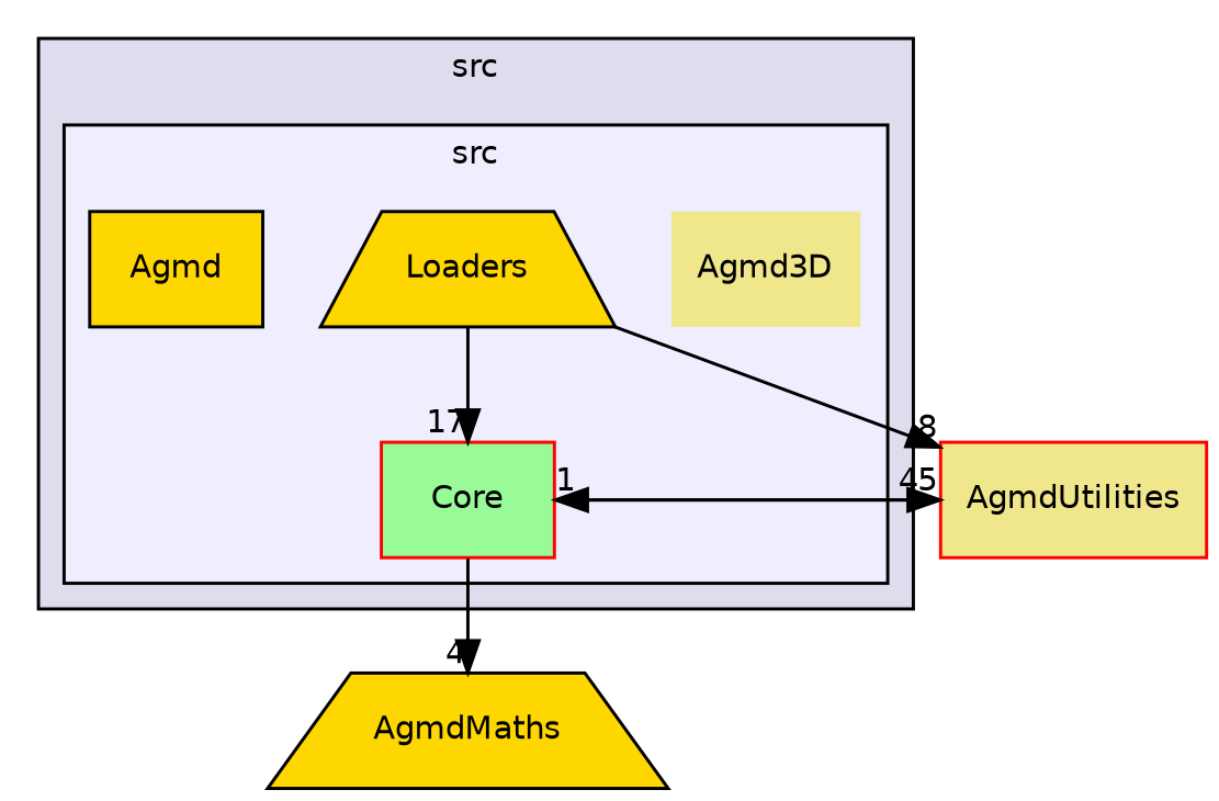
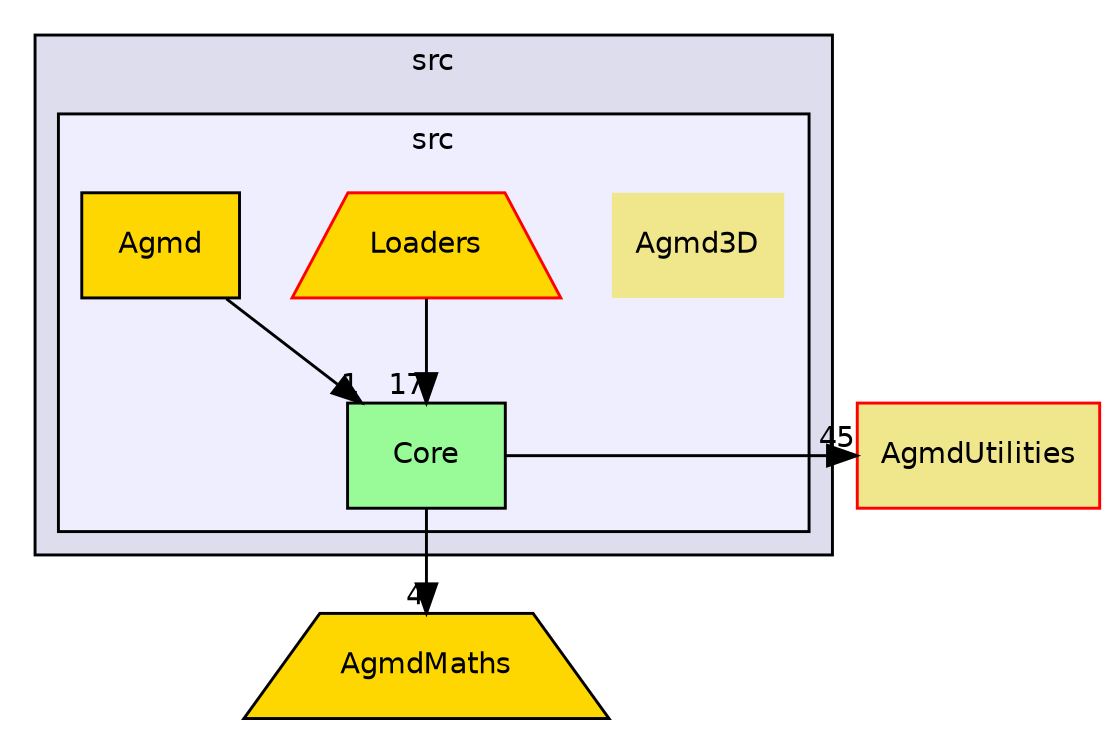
  digraph {
    compound=true
    node [fillcolor=gold fontname=Helvetica fontsize=10 shape=box style=filled]
    edge [labeldistance=1.5 labelfontname=Helvetica labelfontsize=10]
    n1 [fillcolor=khaki label=Agmd3D shape=plaintext]
    n2 [color=black label=Agmd]
-   n3 [color=red fillcolor=palegreen label=Core]
-   n4 [color=black label=Loaders shape=trapezium]
+   n3 [color=black fillcolor=palegreen label=Core]
+   n4 [color=red label=Loaders shape=trapezium]
    n5 [color=red fillcolor=khaki label=AgmdUtilities]
    n6 [label=AgmdMaths shape=trapezium]
    subgraph cluster_1 {
      bgcolor="#ddddee"
      fontname=Helvetica
      fontsize=10
      label=src
      pencolor=black
      subgraph cluster_2 {
        bgcolor="#eeeeff"
        fontname=Helvetica
        fontsize=10
        label=src
        pencolor=black
        n1
        n2
        n3
        n4
      }
    }
    n3 -> n5 [headlabel=45]
    n3 -> n6 [headlabel=4]
    n4 -> n3 [headlabel=17]
-   n4 -> n5 [headlabel=8]
-   n5 -> n3 [headlabel=1]
+   n2 -> n3 [headlabel=1]
  }
